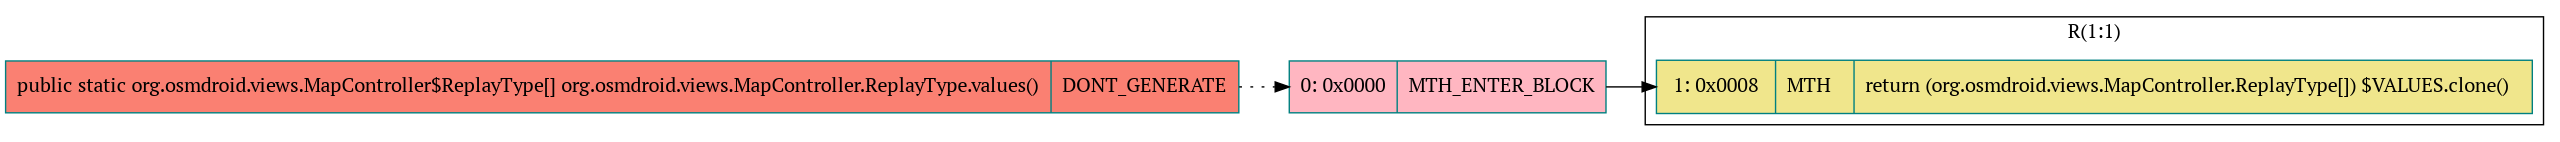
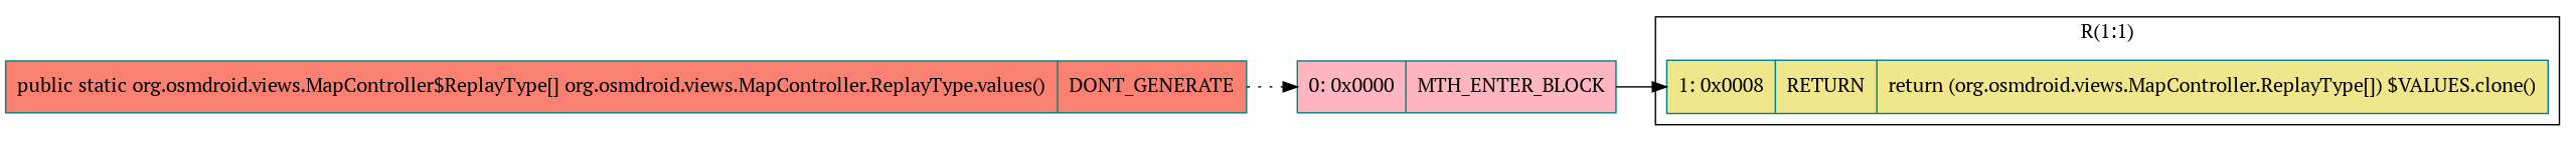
  digraph {
    rankdir=LR
    fontname="PT Serif"
    node [color=teal shape=record style=filled fontname="PT Serif"]
    edge [fontname="PT Serif"]
-   n1 [label="{1\:\ 0x0008|MTH\l|return (org.osmdroid.views.MapController.ReplayType[]) $VALUES.clone()\l}" fillcolor=khaki]
+   n1 [label="{1\:\ 0x0008|RETURN\l|return (org.osmdroid.views.MapController.ReplayType[]) $VALUES.clone()\l}" fillcolor=khaki]
    n2 [label="{0\:\ 0x0000|MTH_ENTER_BLOCK\l}" fillcolor=lightpink]
    n3 [label="{public static org.osmdroid.views.MapController$ReplayType[] org.osmdroid.views.MapController.ReplayType.values()  | DONT_GENERATE\l}" fillcolor=salmon]
    subgraph cluster_1 {
      label="R(1:1)"
      n1
    }
    n2 -> n1 [style=solid]
    n3 -> n2 [style=dotted]
  }
